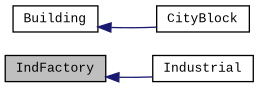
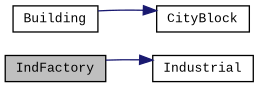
  digraph {
    fontname="Liberation Mono"
    rankdir=LR
    node [color=black fillcolor=white fontname="Liberation Mono" fontsize=10 shape=record style=filled]
    edge [color=midnightblue dir=back fontname="Liberation Mono" fontsize=10 labelfontname=Helvetica labelfontsize=10 style=solid]
    n1 [fillcolor=grey75 fontcolor=black height=0.2 label=IndFactory width=0.4]
    n2 [height=0.2 label=Industrial width=0.4]
    n3 [height=0.2 label=Building width=0.4]
    n4 [height=0.2 label=CityBlock width=0.4]
-   n1 -> n2
-   n3 -> n4
+   n2 -> n1
+   n4 -> n3
  }
